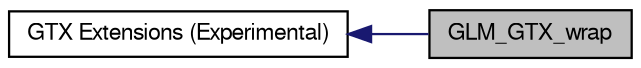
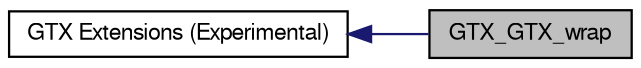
  digraph {
    rankdir=LR
    node [color=black fontname=FreeSans fontsize=10 shape=record style=filled]
    n1 [fillcolor=white height=0.2 label="GTX Extensions (Experimental)" width=0.4]
-   n2 [fillcolor=grey75 fontcolor=black height=0.2 label=GLM_GTX_wrap width=0.4]
+   n2 [fillcolor=grey75 fontcolor=black height=0.2 label=GTX_GTX_wrap width=0.4]
    n1 -> n2 [color=midnightblue dir=back fontname=FreeSans fontsize=10 labelfontname=FreeSans labelfontsize=10 shape=plaintext style=solid]
  }
